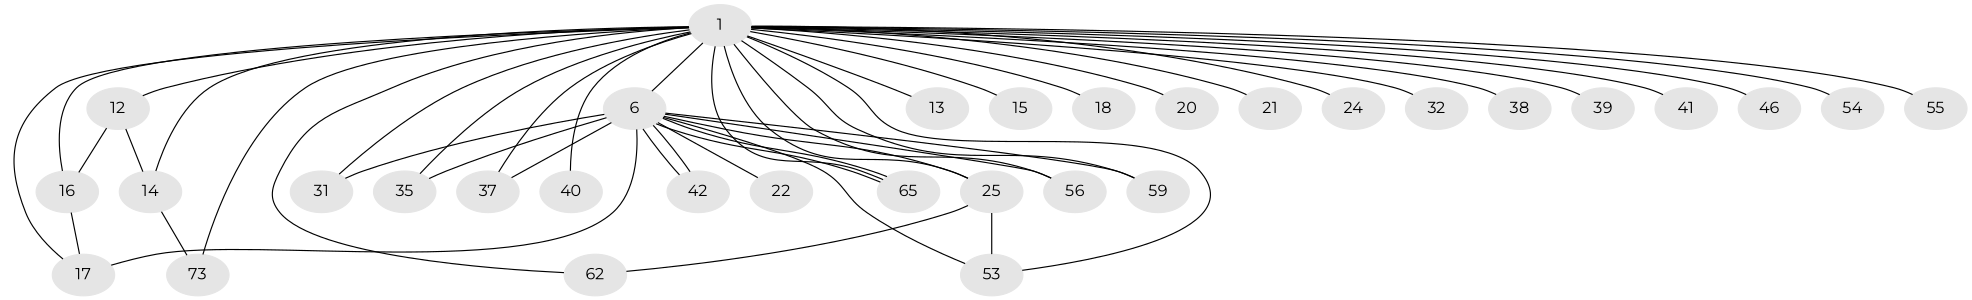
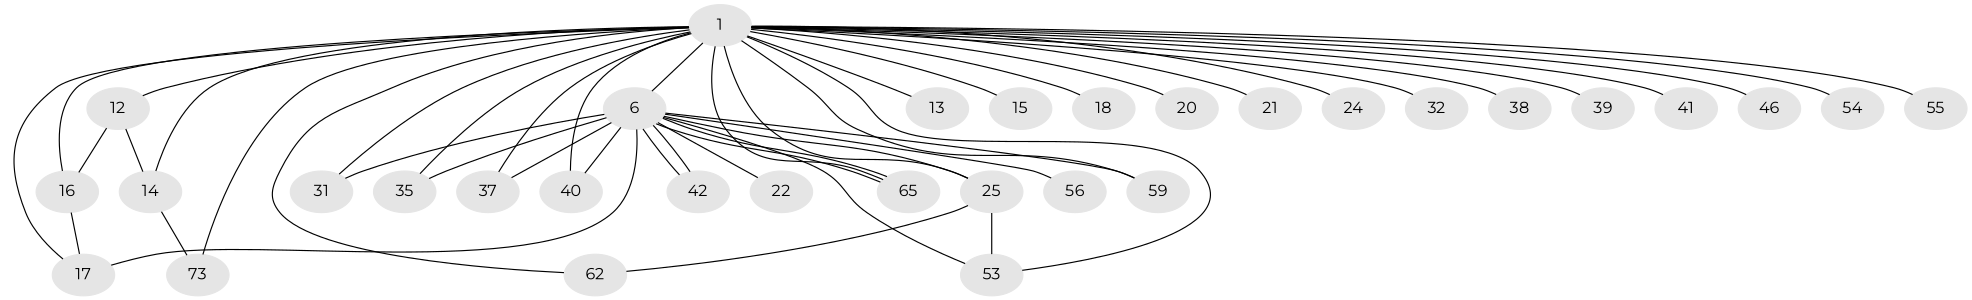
  graph {
    fontname=Montserrat
    node [color=gray90 fontname=Montserrat style=filled]
    edge [fontname=Montserrat]
    1 [super="+2"]
    6 [super="+47+30+23"]
    12
    13
    14
    15
    16 [super="+33"]
    18
    n9 [label=17]
    20
    21
    24 [super="+48"]
    25 [super="+57"]
    31 [super="+36"]
    32
    35
    37
    38
    39
    40 [super="+61"]
    41
    n22 [label=73]
    46
    53
    54
    55
    56
    59
    62
    65
    22
    42 [super="+49"]
    1 -- 6 [weight=15]
    1 -- 12 [weight=2]
    1 -- 13 [weight=2]
    1 -- 14
    1 -- 15 [weight=2]
    1 -- 16 [weight=2]
    1 -- 18 [weight=2]
    1 -- n9
    1 -- 20 [weight=2]
    1 -- 21 [weight=2]
    1 -- 24 [weight=2]
    1 -- 25
    1 -- 31 [weight=2]
    1 -- 32 [weight=2]
    1 -- 35
    1 -- 37
    1 -- 38 [weight=2]
    1 -- 39 [weight=2]
    1 -- 40 [weight=2]
    1 -- 41 [weight=2]
    1 -- n22
    1 -- 46 [weight=2]
    1 -- 53
    1 -- 54 [weight=2]
    1 -- 55 [weight=2]
-   1 -- 56
    1 -- 59
    1 -- 62
    1 -- 65
    6 -- n9 [weight=2]
    6 -- 25
    6 -- 31
    6 -- 35
    6 -- 37
+   6 -- 40
    6 -- 53
    6 -- 56
    6 -- 59
    6 -- 65
    6 -- 65
    6 -- 22
    6 -- 42
    6 -- 42
    12 -- 14
    12 -- 16
    14 -- n22
    16 -- n9
    25 -- 53
    25 -- 62
  }
